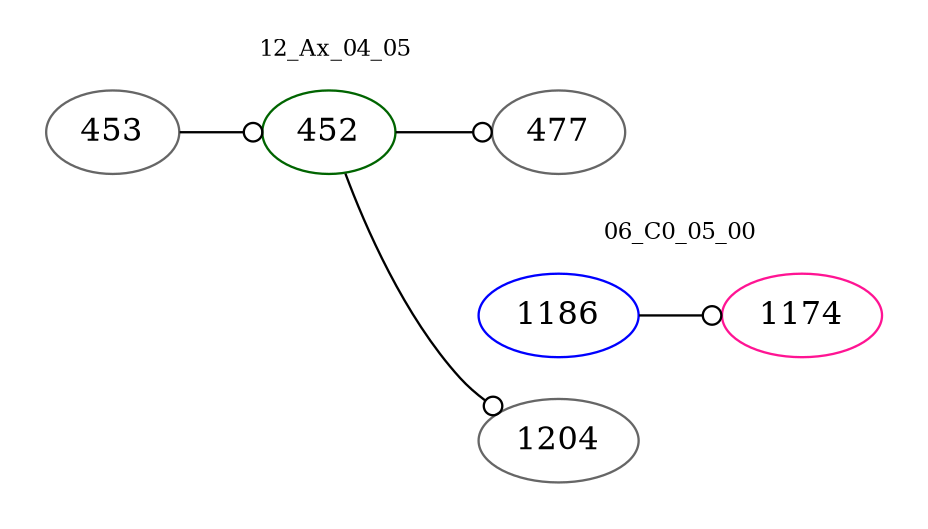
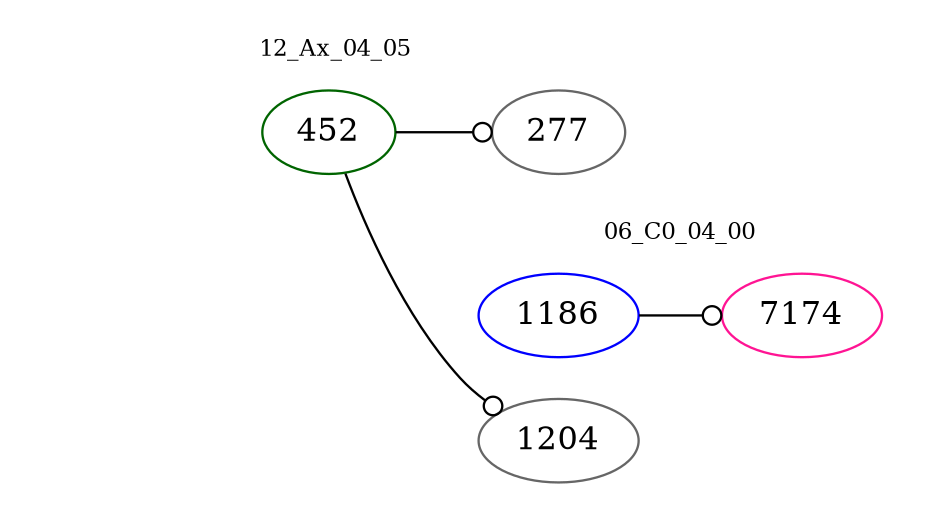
  digraph {
    rankdir=LR
    node [color=gray40]
    edge [arrowhead=odot color=black]
-   n1 [label=453]
    n2 [color=darkgreen label=452]
-   n3 [label=477]
+   n3 [label=277]
    n4 [color=blue label=1186]
-   n5 [color=deeppink label=1174]
+   n5 [color=deeppink label=7174]
    n6 [label=1204]
    subgraph cluster_1 {
      color=white
      fontsize=10
      label="12_Ax_04_05"
-     n1
      n2
      n3
    }
    subgraph cluster_2 {
      color=white
      fontsize=10
-     label="06_C0_05_00"
+     label="06_C0_04_00"
      n4
      n5
      n6
    }
-   n1 -> n2
    n2 -> n3
    n2 -> n6
    n4 -> n5
  }
